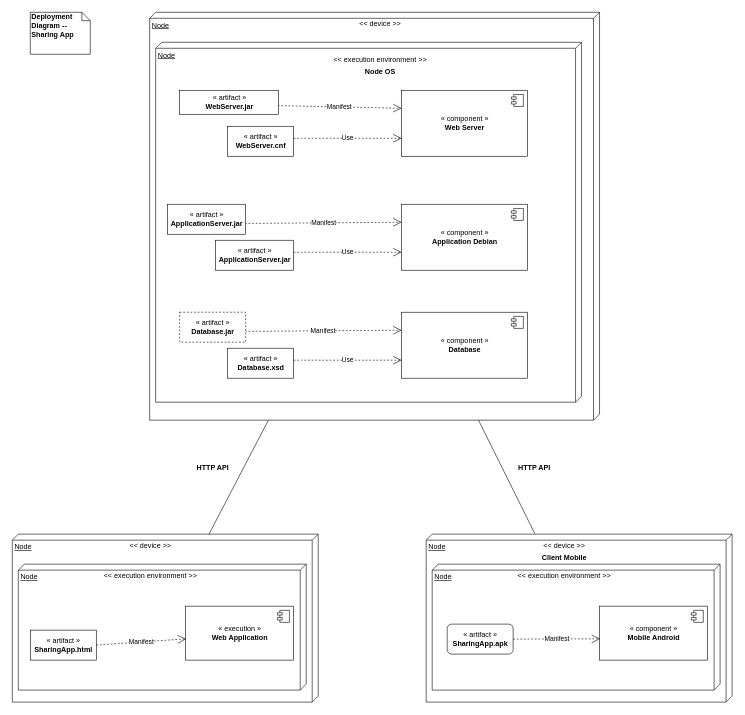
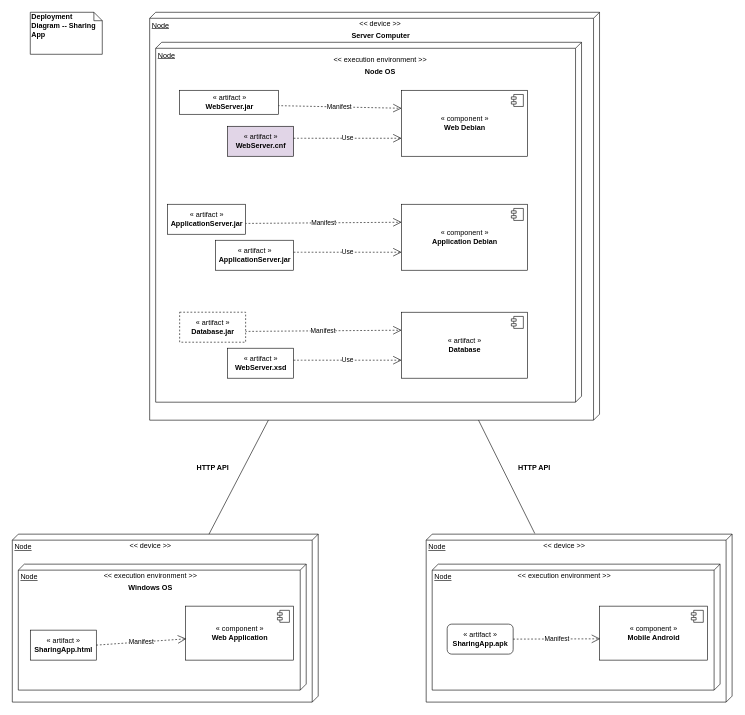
  <mxCell id="0" />
  <mxCell id="1" parent="0" />
  <mxCell id="2" value="Node" parent="1" style="verticalAlign=top;align=left;spacingTop=8;spacingLeft=2;spacingRight=12;shape=cube;size=10;direction=south;fontStyle=4;html=1;" vertex="1"><mxGeometry as="geometry" y="20" x="249" height="680" width="750" /></mxCell>
  <mxCell id="3" value="&amp;lt;&amp;lt; device &amp;gt;&amp;gt;" parent="1" style="text;html=1;resizable=0;autosize=1;align=center;verticalAlign=middle;points=[];fillColor=none;strokeColor=none;rounded=0;" vertex="1"><mxGeometry as="geometry" y="30" x="593" height="20" width="80" /></mxCell>
+ <mxCell id="4" value="&lt;b&gt;Server Computer&lt;/b&gt;" parent="1" style="text;html=1;resizable=0;autosize=1;align=center;verticalAlign=middle;points=[];fillColor=none;strokeColor=none;rounded=0;" vertex="1"><mxGeometry as="geometry" y="50" x="579" height="20" width="110" /></mxCell>
  <mxCell id="5" value="Node&lt;br&gt;" parent="1" style="verticalAlign=top;align=left;spacingTop=8;spacingLeft=2;spacingRight=12;shape=cube;size=10;direction=south;fontStyle=4;html=1;" vertex="1"><mxGeometry as="geometry" y="70" x="259" height="600" width="710" /></mxCell>
  <mxCell id="6" value="&amp;lt;&amp;lt; execution environment &amp;gt;&amp;gt;" parent="1" style="text;html=1;resizable=0;autosize=1;align=center;verticalAlign=middle;points=[];fillColor=none;strokeColor=none;rounded=0;" vertex="1"><mxGeometry as="geometry" y="90" x="548" height="20" width="170" /></mxCell>
  <mxCell id="7" value="&lt;b&gt;Node OS&lt;/b&gt;" parent="1" style="text;html=1;resizable=0;autosize=1;align=center;verticalAlign=middle;points=[];fillColor=none;strokeColor=none;rounded=0;" vertex="1"><mxGeometry as="geometry" y="110" x="593" height="20" width="80" /></mxCell>
- <mxCell id="8" value="« component »&lt;br&gt;&lt;b&gt;Web Server&lt;/b&gt;" parent="1" style="html=1;dropTarget=0;" vertex="1"><mxGeometry as="geometry" y="150" x="669" height="110" width="210" /></mxCell>
+ <mxCell id="8" value="« component »&lt;br&gt;&lt;b&gt;Web Debian&lt;/b&gt;" parent="1" style="html=1;dropTarget=0;" vertex="1"><mxGeometry as="geometry" y="150" x="669" height="110" width="210" /></mxCell>
  <mxCell id="9" value="" parent="8" style="shape=component;jettyWidth=8;jettyHeight=4;" vertex="1"><mxGeometry as="geometry" relative="1" x="1" height="20" width="20"><mxPoint as="offset" y="7" x="-27" /></mxGeometry></mxCell>
  <mxCell id="10" value="Manifest" parent="1" edge="1" style="endArrow=open;endSize=12;dashed=1;html=1;exitX=0.991;exitY=0.64;exitDx=0;exitDy=0;exitPerimeter=0;" source="11"><mxGeometry as="geometry" relative="1" width="160"><mxPoint as="sourcePoint" y="180" x="509" /><mxPoint as="targetPoint" y="180" x="669" /></mxGeometry></mxCell>
  <mxCell id="11" value="« artifact »&lt;br&gt;&lt;b&gt;WebServer.jar&lt;/b&gt;" parent="1" style="html=1;" vertex="1"><mxGeometry x="299" y="150" as="geometry" height="40" width="165" /></mxCell>
- <mxCell id="12" value="« artifact »&lt;br&gt;&lt;b&gt;WebServer.cnf&lt;/b&gt;" parent="1" style="html=1;" vertex="1"><mxGeometry as="geometry" y="210" x="379" height="50" width="110" /></mxCell>
+ <mxCell id="12" value="« artifact »&lt;br&gt;&lt;b&gt;WebServer.cnf&lt;/b&gt;" parent="1" style="html=1;fillColor=#e1d5e7;" vertex="1"><mxGeometry as="geometry" y="210" x="379" height="50" width="110" /></mxCell>
  <mxCell id="13" value="Use" parent="1" edge="1" style="endArrow=open;endSize=12;dashed=1;html=1;"><mxGeometry as="geometry" relative="1" width="160"><mxPoint as="sourcePoint" y="230" x="489" /><mxPoint as="targetPoint" y="230" x="669" /><Array as="points"><mxPoint y="230" x="499" /><mxPoint y="230" x="569" /></Array></mxGeometry></mxCell>
  <mxCell id="14" value="« component »&lt;br&gt;&lt;b&gt;Application Debian&lt;/b&gt;" parent="1" style="html=1;dropTarget=0;" vertex="1"><mxGeometry as="geometry" y="340" x="669" height="110" width="210" /></mxCell>
  <mxCell id="15" value="" parent="14" style="shape=component;jettyWidth=8;jettyHeight=4;" vertex="1"><mxGeometry as="geometry" relative="1" x="1" height="20" width="20"><mxPoint as="offset" y="7" x="-27" /></mxGeometry></mxCell>
  <mxCell id="16" value="Manifest" parent="1" edge="1" style="endArrow=open;endSize=12;dashed=1;html=1;exitX=0.991;exitY=0.64;exitDx=0;exitDy=0;exitPerimeter=0;" source="17"><mxGeometry as="geometry" relative="1" width="160"><mxPoint as="sourcePoint" y="370" x="509" /><mxPoint as="targetPoint" y="370" x="669" /></mxGeometry></mxCell>
  <mxCell id="17" value="« artifact »&lt;br&gt;&lt;b&gt;ApplicationServer.jar&lt;/b&gt;" parent="1" style="html=1;" vertex="1"><mxGeometry as="geometry" y="340" x="279" height="50" width="130" /></mxCell>
  <mxCell id="18" value="« artifact »&lt;br&gt;&lt;b&gt;ApplicationServer.jar&lt;/b&gt;" parent="1" style="html=1;" vertex="1"><mxGeometry as="geometry" y="400" x="359" height="50" width="130" /></mxCell>
  <mxCell id="19" value="Use" parent="1" edge="1" style="endArrow=open;endSize=12;dashed=1;html=1;"><mxGeometry as="geometry" relative="1" width="160"><mxPoint as="sourcePoint" y="420" x="489" /><mxPoint as="targetPoint" y="420" x="669" /><Array as="points"><mxPoint y="420" x="499" /><mxPoint y="420" x="569" /></Array></mxGeometry></mxCell>
- <mxCell id="20" value="« component »&lt;br&gt;&lt;b&gt;Database&lt;/b&gt;" parent="1" style="html=1;dropTarget=0;" vertex="1"><mxGeometry as="geometry" y="520" x="669" height="110" width="210" /></mxCell>
+ <mxCell id="20" value="« artifact »&lt;br&gt;&lt;b&gt;Database&lt;/b&gt;" parent="1" style="html=1;dropTarget=0;" vertex="1"><mxGeometry as="geometry" y="520" x="669" height="110" width="210" /></mxCell>
  <mxCell id="21" value="" parent="20" style="shape=component;jettyWidth=8;jettyHeight=4;" vertex="1"><mxGeometry as="geometry" relative="1" x="1" height="20" width="20"><mxPoint as="offset" y="7" x="-27" /></mxGeometry></mxCell>
  <mxCell id="22" value="Manifest" parent="1" edge="1" style="endArrow=open;endSize=12;dashed=1;html=1;exitX=0.991;exitY=0.64;exitDx=0;exitDy=0;exitPerimeter=0;" source="23"><mxGeometry as="geometry" relative="1" width="160"><mxPoint as="sourcePoint" y="550" x="509" /><mxPoint as="targetPoint" y="550" x="669" /></mxGeometry></mxCell>
  <mxCell id="23" value="« artifact »&lt;br&gt;&lt;b&gt;Database.jar&lt;/b&gt;" parent="1" style="html=1;dashed=1;" vertex="1"><mxGeometry as="geometry" y="520" x="299" height="50" width="110" /></mxCell>
- <mxCell id="24" value="« artifact »&lt;br&gt;&lt;b&gt;Database.xsd&lt;/b&gt;" parent="1" style="html=1;" vertex="1"><mxGeometry as="geometry" y="580" x="379" height="50" width="110" /></mxCell>
+ <mxCell id="24" value="« artifact »&lt;br&gt;&lt;b&gt;WebServer.xsd&lt;/b&gt;" parent="1" style="html=1;" vertex="1"><mxGeometry as="geometry" y="580" x="379" height="50" width="110" /></mxCell>
  <mxCell id="25" value="Use" parent="1" edge="1" style="endArrow=open;endSize=12;dashed=1;html=1;"><mxGeometry as="geometry" relative="1" width="160"><mxPoint as="sourcePoint" y="600" x="489" /><mxPoint as="targetPoint" y="600" x="669" /><Array as="points"><mxPoint y="600" x="499" /><mxPoint y="600" x="569" /></Array></mxGeometry></mxCell>
  <mxCell id="26" value="Node" parent="1" style="verticalAlign=top;align=left;spacingTop=8;spacingLeft=2;spacingRight=12;shape=cube;size=10;direction=south;fontStyle=4;html=1;" vertex="1"><mxGeometry as="geometry" y="890" x="20" height="280" width="510" /></mxCell>
  <mxCell id="27" value="&amp;lt;&amp;lt; device &amp;gt;&amp;gt;" parent="1" style="text;html=1;resizable=0;autosize=1;align=center;verticalAlign=middle;points=[];fillColor=none;strokeColor=none;rounded=0;" vertex="1"><mxGeometry as="geometry" y="900" x="210" height="20" width="80" /></mxCell>
  <mxCell id="28" value="Node" parent="1" style="verticalAlign=top;align=left;spacingTop=8;spacingLeft=2;spacingRight=12;shape=cube;size=10;direction=south;fontStyle=4;html=1;" vertex="1"><mxGeometry as="geometry" y="940" x="30" height="210" width="480" /></mxCell>
  <mxCell id="29" value="&amp;lt;&amp;lt; execution environment &amp;gt;&amp;gt;" parent="1" style="text;html=1;resizable=0;autosize=1;align=center;verticalAlign=middle;points=[];fillColor=none;strokeColor=none;rounded=0;" vertex="1"><mxGeometry as="geometry" y="950" x="165" height="20" width="170" /></mxCell>
- <mxCell id="31" value="« execution »&lt;br&gt;&lt;b&gt;Web Application&lt;/b&gt;" parent="1" style="html=1;dropTarget=0;" vertex="1"><mxGeometry as="geometry" y="1010" x="309" height="90" width="180" /></mxCell>
+ <mxCell id="30" value="&lt;b&gt;Windows OS&lt;/b&gt;" parent="1" style="text;html=1;resizable=0;autosize=1;align=center;verticalAlign=middle;points=[];fillColor=none;strokeColor=none;rounded=0;" vertex="1"><mxGeometry as="geometry" y="970" x="205" height="20" width="90" /></mxCell>
+ <mxCell id="31" value="« component »&lt;br&gt;&lt;b&gt;Web Application&lt;/b&gt;" parent="1" style="html=1;dropTarget=0;" vertex="1"><mxGeometry as="geometry" y="1010" x="309" height="90" width="180" /></mxCell>
  <mxCell id="32" value="" parent="31" style="shape=component;jettyWidth=8;jettyHeight=4;" vertex="1"><mxGeometry as="geometry" relative="1" x="1" height="20" width="20"><mxPoint as="offset" y="7" x="-27" /></mxGeometry></mxCell>
  <mxCell id="33" value="« artifact »&lt;br&gt;&lt;b&gt;SharingApp.html&lt;/b&gt;" parent="1" style="html=1;" vertex="1"><mxGeometry x="50" y="1050" as="geometry" height="50" width="110" /></mxCell>
  <mxCell id="34" value="Manifest" parent="1" edge="1" style="endArrow=open;endSize=12;dashed=1;html=1;exitX=1;exitY=0.5;exitDx=0;exitDy=0;" source="33"><mxGeometry as="geometry" relative="1" width="160"><mxPoint as="sourcePoint" y="1065" x="170" /><mxPoint as="targetPoint" y="1064.5" x="310" /></mxGeometry></mxCell>
  <mxCell id="35" value="Node" parent="1" style="verticalAlign=top;align=left;spacingTop=8;spacingLeft=2;spacingRight=12;shape=cube;size=10;direction=south;fontStyle=4;html=1;" vertex="1"><mxGeometry as="geometry" y="890" x="710" height="280" width="510" /></mxCell>
  <mxCell id="36" value="&amp;lt;&amp;lt; device &amp;gt;&amp;gt;" parent="1" style="text;html=1;resizable=0;autosize=1;align=center;verticalAlign=middle;points=[];fillColor=none;strokeColor=none;rounded=0;" vertex="1"><mxGeometry as="geometry" y="900" x="900" height="20" width="80" /></mxCell>
- <mxCell id="37" value="&lt;b&gt;Client Mobile&lt;/b&gt;" parent="1" style="text;html=1;resizable=0;autosize=1;align=center;verticalAlign=middle;points=[];fillColor=none;strokeColor=none;rounded=0;" vertex="1"><mxGeometry as="geometry" y="920" x="895" height="20" width="90" /></mxCell>
  <mxCell id="38" value="Node" parent="1" style="verticalAlign=top;align=left;spacingTop=8;spacingLeft=2;spacingRight=12;shape=cube;size=10;direction=south;fontStyle=4;html=1;" vertex="1"><mxGeometry as="geometry" y="940" x="720" height="210" width="480" /></mxCell>
  <mxCell id="39" value="&amp;lt;&amp;lt; execution environment &amp;gt;&amp;gt;" parent="1" style="text;html=1;resizable=0;autosize=1;align=center;verticalAlign=middle;points=[];fillColor=none;strokeColor=none;rounded=0;" vertex="1"><mxGeometry as="geometry" y="950" x="855" height="20" width="170" /></mxCell>
  <mxCell id="40" value="« component »&lt;br&gt;&lt;b&gt;Mobile Android&lt;/b&gt;" parent="1" style="html=1;dropTarget=0;" vertex="1"><mxGeometry as="geometry" y="1010" x="999" height="90" width="180" /></mxCell>
  <mxCell id="41" value="" parent="40" style="shape=component;jettyWidth=8;jettyHeight=4;" vertex="1"><mxGeometry as="geometry" relative="1" x="1" height="20" width="20"><mxPoint as="offset" y="7" x="-27" /></mxGeometry></mxCell>
  <mxCell id="42" value="« artifact »&lt;br&gt;&lt;b&gt;SharingApp.apk&lt;/b&gt;" parent="1" style="html=1;rounded=1;" vertex="1"><mxGeometry as="geometry" y="1040" x="745" height="50" width="110" /></mxCell>
  <mxCell id="43" value="Manifest" parent="1" edge="1" style="endArrow=open;endSize=12;dashed=1;html=1;exitX=1;exitY=0.5;exitDx=0;exitDy=0;" source="42"><mxGeometry as="geometry" relative="1" width="160"><mxPoint as="sourcePoint" y="1065" x="860" /><mxPoint as="targetPoint" y="1064.5" x="1000" /></mxGeometry></mxCell>
  <mxCell id="44" value="" parent="1" target="2" edge="1" style="endArrow=none;html=1;" source="26"><mxGeometry as="geometry" relative="1" height="50" width="50"><mxPoint as="sourcePoint" y="840" x="359" /><mxPoint as="targetPoint" y="760" x="409" /></mxGeometry></mxCell>
  <mxCell id="45" value="" parent="1" target="2" edge="1" style="endArrow=none;html=1;exitX=-0.004;exitY=0.645;exitDx=0;exitDy=0;exitPerimeter=0;entryX=1;entryY=0.269;entryDx=0;entryDy=0;entryPerimeter=0;" source="35"><mxGeometry as="geometry" relative="1" height="50" width="50"><mxPoint as="sourcePoint" y="820" x="590" /><mxPoint as="targetPoint" y="770" x="640" /></mxGeometry></mxCell>
  <mxCell id="46" value="&lt;b&gt;HTTP API&lt;/b&gt;" parent="1" style="text;html=1;resizable=0;autosize=1;align=center;verticalAlign=middle;points=[];fillColor=none;strokeColor=none;rounded=0;" vertex="1"><mxGeometry as="geometry" y="770" x="319" height="20" width="70" /></mxCell>
  <mxCell id="47" value="&lt;b&gt;HTTP API&lt;/b&gt;" parent="1" style="text;html=1;resizable=0;autosize=1;align=center;verticalAlign=middle;points=[];fillColor=none;strokeColor=none;rounded=0;" vertex="1"><mxGeometry as="geometry" y="770" x="855" height="20" width="70" /></mxCell>
- <mxCell id="48" value="&lt;b&gt;Deployment&amp;nbsp;&lt;br&gt;Diagram -- Sharing App&lt;/b&gt;" parent="1" style="shape=note;whiteSpace=wrap;html=1;size=14;verticalAlign=top;align=left;spacingTop=-6;" vertex="1"><mxGeometry as="geometry" y="20" x="50" height="70" width="100" /></mxCell>
+ <mxCell id="48" value="&lt;b&gt;Deployment&amp;nbsp;&lt;br&gt;Diagram -- Sharing App&lt;/b&gt;" parent="1" style="shape=note;whiteSpace=wrap;html=1;size=14;verticalAlign=top;align=left;spacingTop=-6;" vertex="1"><mxGeometry x="50" y="20" as="geometry" height="70" width="120" /></mxCell>
